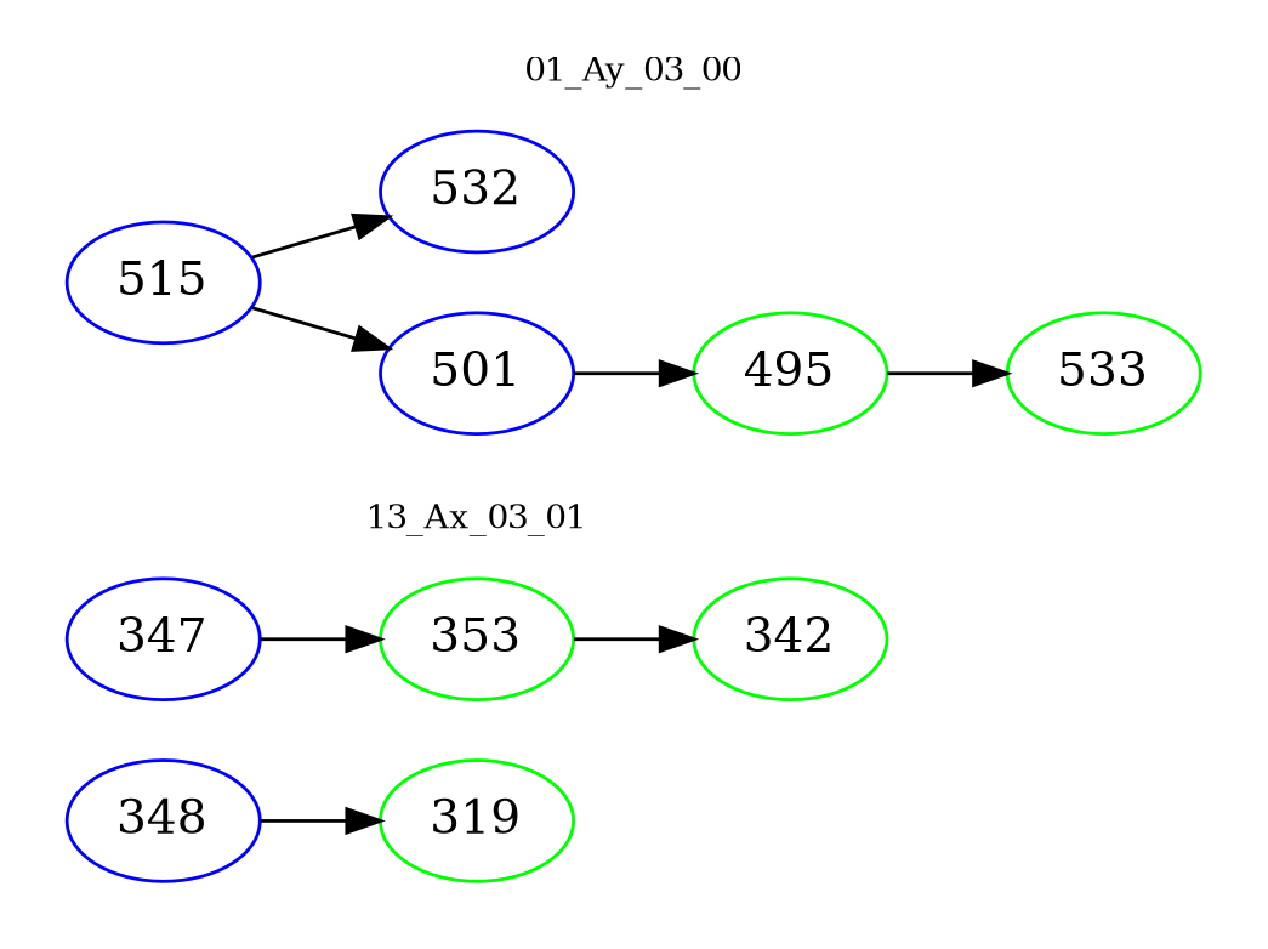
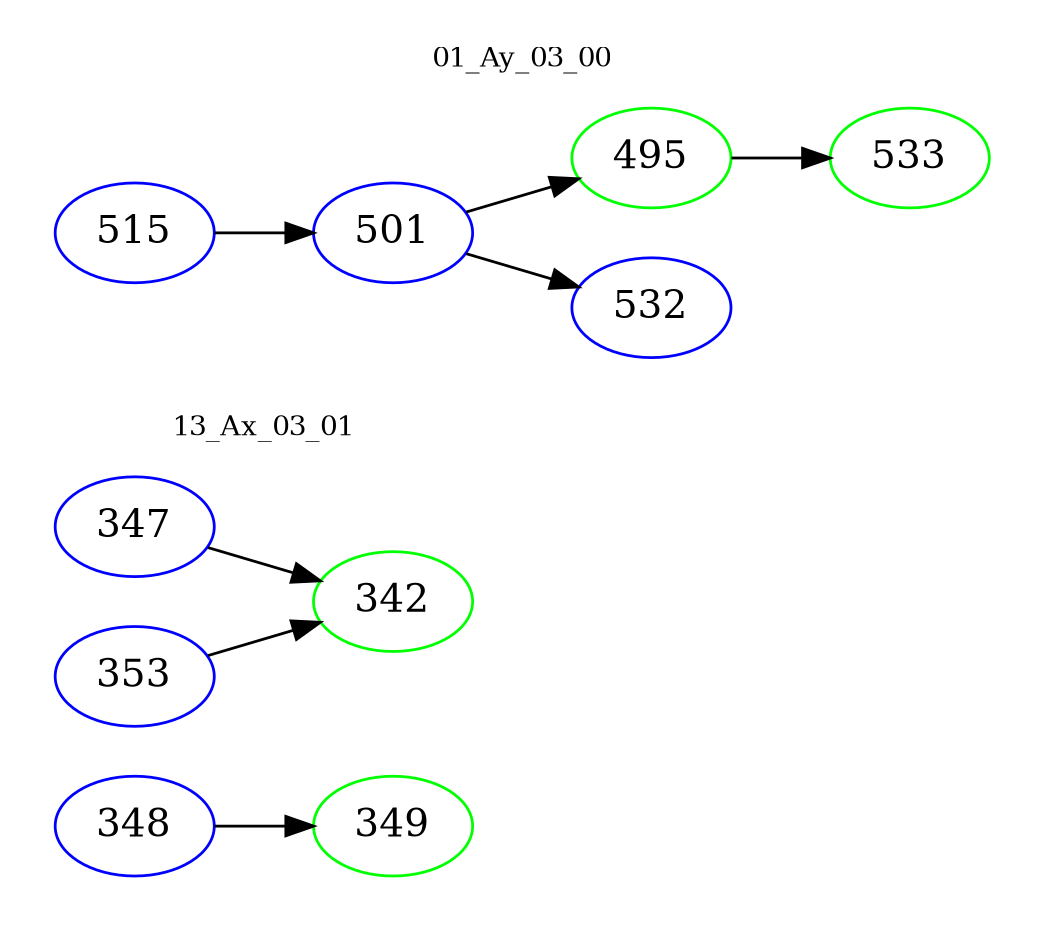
  digraph {
    rankdir=LR
    node [color=blue]
    edge [color=black]
    n1 [label=347]
-   n2 [color=green label=353]
+   n2 [label=353]
    n3 [label=348]
    n4 [color=green label=342]
-   n5 [color=green label=319]
+   n5 [color=green label=349]
    n6 [label=515]
    n7 [label=501]
    n8 [label=532]
    n9 [color=green label=495]
    n10 [color=green label=533]
    subgraph cluster_1 {
      color=white
      fontsize=10
      label="13_Ax_03_01"
      n1
      n2
      n3
      n4
      n5
    }
    subgraph cluster_2 {
      color=white
      fontsize=10
      label="01_Ay_03_00"
      n6
      n7
      n8
      n9
      n10
    }
-   n1 -> n2
+   n1 -> n4
    n2 -> n4
    n3 -> n5
    n6 -> n7
-   n6 -> n8
+   n7 -> n8
    n7 -> n9
    n9 -> n10
  }
